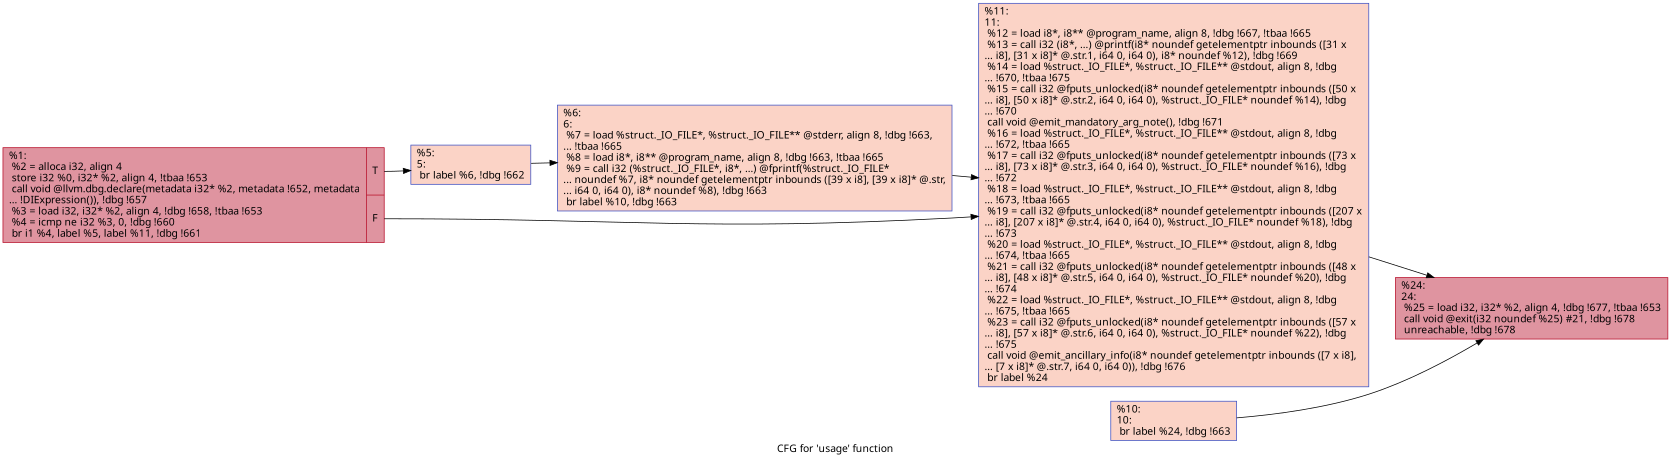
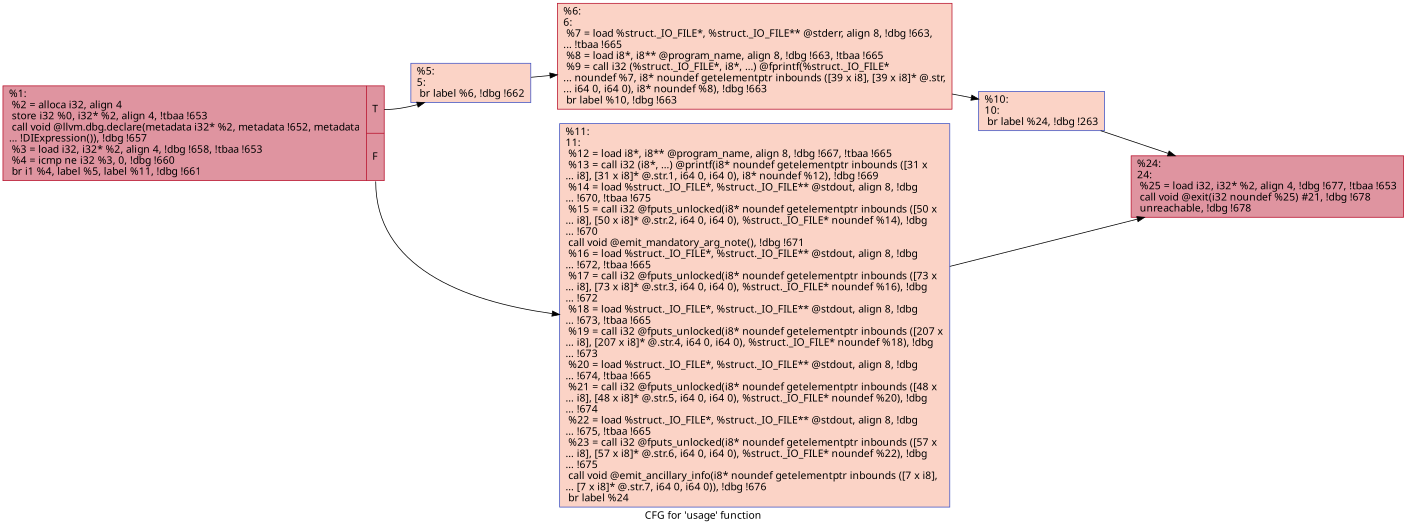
  digraph {
    fontname="Noto Sans"
    label="CFG for 'usage' function"
    rankdir=LR
    node [color="#3d50c3ff" fillcolor="#f59c7d70" fontname="Noto Sans" shape=record style=filled]
    edge [fontname="Noto Sans"]
    n1 [color="#b70d28ff" fillcolor="#b70d2870" label="{%1:\l  %2 = alloca i32, align 4\l  store i32 %0, i32* %2, align 4, !tbaa !653\l  call void @llvm.dbg.declare(metadata i32* %2, metadata !652, metadata\l... !DIExpression()), !dbg !657\l  %3 = load i32, i32* %2, align 4, !dbg !658, !tbaa !653\l  %4 = icmp ne i32 %3, 0, !dbg !660\l  br i1 %4, label %5, label %11, !dbg !661\l|{<s0>T|<s1>F}}"]
    n2 [label="{%5:\l5:                                                \l  br label %6, !dbg !662\l}"]
    n3 [label="{%11:\l11:                                               \l  %12 = load i8*, i8** @program_name, align 8, !dbg !667, !tbaa !665\l  %13 = call i32 (i8*, ...) @printf(i8* noundef getelementptr inbounds ([31 x\l... i8], [31 x i8]* @.str.1, i64 0, i64 0), i8* noundef %12), !dbg !669\l  %14 = load %struct._IO_FILE*, %struct._IO_FILE** @stdout, align 8, !dbg\l... !670, !tbaa !675\l  %15 = call i32 @fputs_unlocked(i8* noundef getelementptr inbounds ([50 x\l... i8], [50 x i8]* @.str.2, i64 0, i64 0), %struct._IO_FILE* noundef %14), !dbg\l... !670\l  call void @emit_mandatory_arg_note(), !dbg !671\l  %16 = load %struct._IO_FILE*, %struct._IO_FILE** @stdout, align 8, !dbg\l... !672, !tbaa !665\l  %17 = call i32 @fputs_unlocked(i8* noundef getelementptr inbounds ([73 x\l... i8], [73 x i8]* @.str.3, i64 0, i64 0), %struct._IO_FILE* noundef %16), !dbg\l... !672\l  %18 = load %struct._IO_FILE*, %struct._IO_FILE** @stdout, align 8, !dbg\l... !673, !tbaa !665\l  %19 = call i32 @fputs_unlocked(i8* noundef getelementptr inbounds ([207 x\l... i8], [207 x i8]* @.str.4, i64 0, i64 0), %struct._IO_FILE* noundef %18), !dbg\l... !673\l  %20 = load %struct._IO_FILE*, %struct._IO_FILE** @stdout, align 8, !dbg\l... !674, !tbaa !665\l  %21 = call i32 @fputs_unlocked(i8* noundef getelementptr inbounds ([48 x\l... i8], [48 x i8]* @.str.5, i64 0, i64 0), %struct._IO_FILE* noundef %20), !dbg\l... !674\l  %22 = load %struct._IO_FILE*, %struct._IO_FILE** @stdout, align 8, !dbg\l... !675, !tbaa !665\l  %23 = call i32 @fputs_unlocked(i8* noundef getelementptr inbounds ([57 x\l... i8], [57 x i8]* @.str.6, i64 0, i64 0), %struct._IO_FILE* noundef %22), !dbg\l... !675\l  call void @emit_ancillary_info(i8* noundef getelementptr inbounds ([7 x i8],\l... [7 x i8]* @.str.7, i64 0, i64 0)), !dbg !676\l  br label %24\l}"]
-   n4 [label="{%6:\l6:                                                \l  %7 = load %struct._IO_FILE*, %struct._IO_FILE** @stderr, align 8, !dbg !663,\l... !tbaa !665\l  %8 = load i8*, i8** @program_name, align 8, !dbg !663, !tbaa !665\l  %9 = call i32 (%struct._IO_FILE*, i8*, ...) @fprintf(%struct._IO_FILE*\l... noundef %7, i8* noundef getelementptr inbounds ([39 x i8], [39 x i8]* @.str,\l... i64 0, i64 0), i8* noundef %8), !dbg !663\l  br label %10, !dbg !663\l}"]
+   n4 [color="#b70d28ff" label="{%6:\l6:                                                \l  %7 = load %struct._IO_FILE*, %struct._IO_FILE** @stderr, align 8, !dbg !663,\l... !tbaa !665\l  %8 = load i8*, i8** @program_name, align 8, !dbg !663, !tbaa !665\l  %9 = call i32 (%struct._IO_FILE*, i8*, ...) @fprintf(%struct._IO_FILE*\l... noundef %7, i8* noundef getelementptr inbounds ([39 x i8], [39 x i8]* @.str,\l... i64 0, i64 0), i8* noundef %8), !dbg !663\l  br label %10, !dbg !663\l}"]
    n5 [color="#b70d28ff" fillcolor="#b70d2870" label="{%24:\l24:                                               \l  %25 = load i32, i32* %2, align 4, !dbg !677, !tbaa !653\l  call void @exit(i32 noundef %25) #21, !dbg !678\l  unreachable, !dbg !678\l}"]
-   n6 [label="{%10:\l10:                                               \l  br label %24, !dbg !663\l}"]
+   n6 [label="{%10:\l10:                                               \l  br label %24, !dbg !263\l}"]
    n1 -> n2 [tailport=s0]
    n1 -> n3 [tailport=s1]
    n2 -> n4
    n3 -> n5
-   n4 -> n3
+   n4 -> n6
    n6 -> n5
  }
